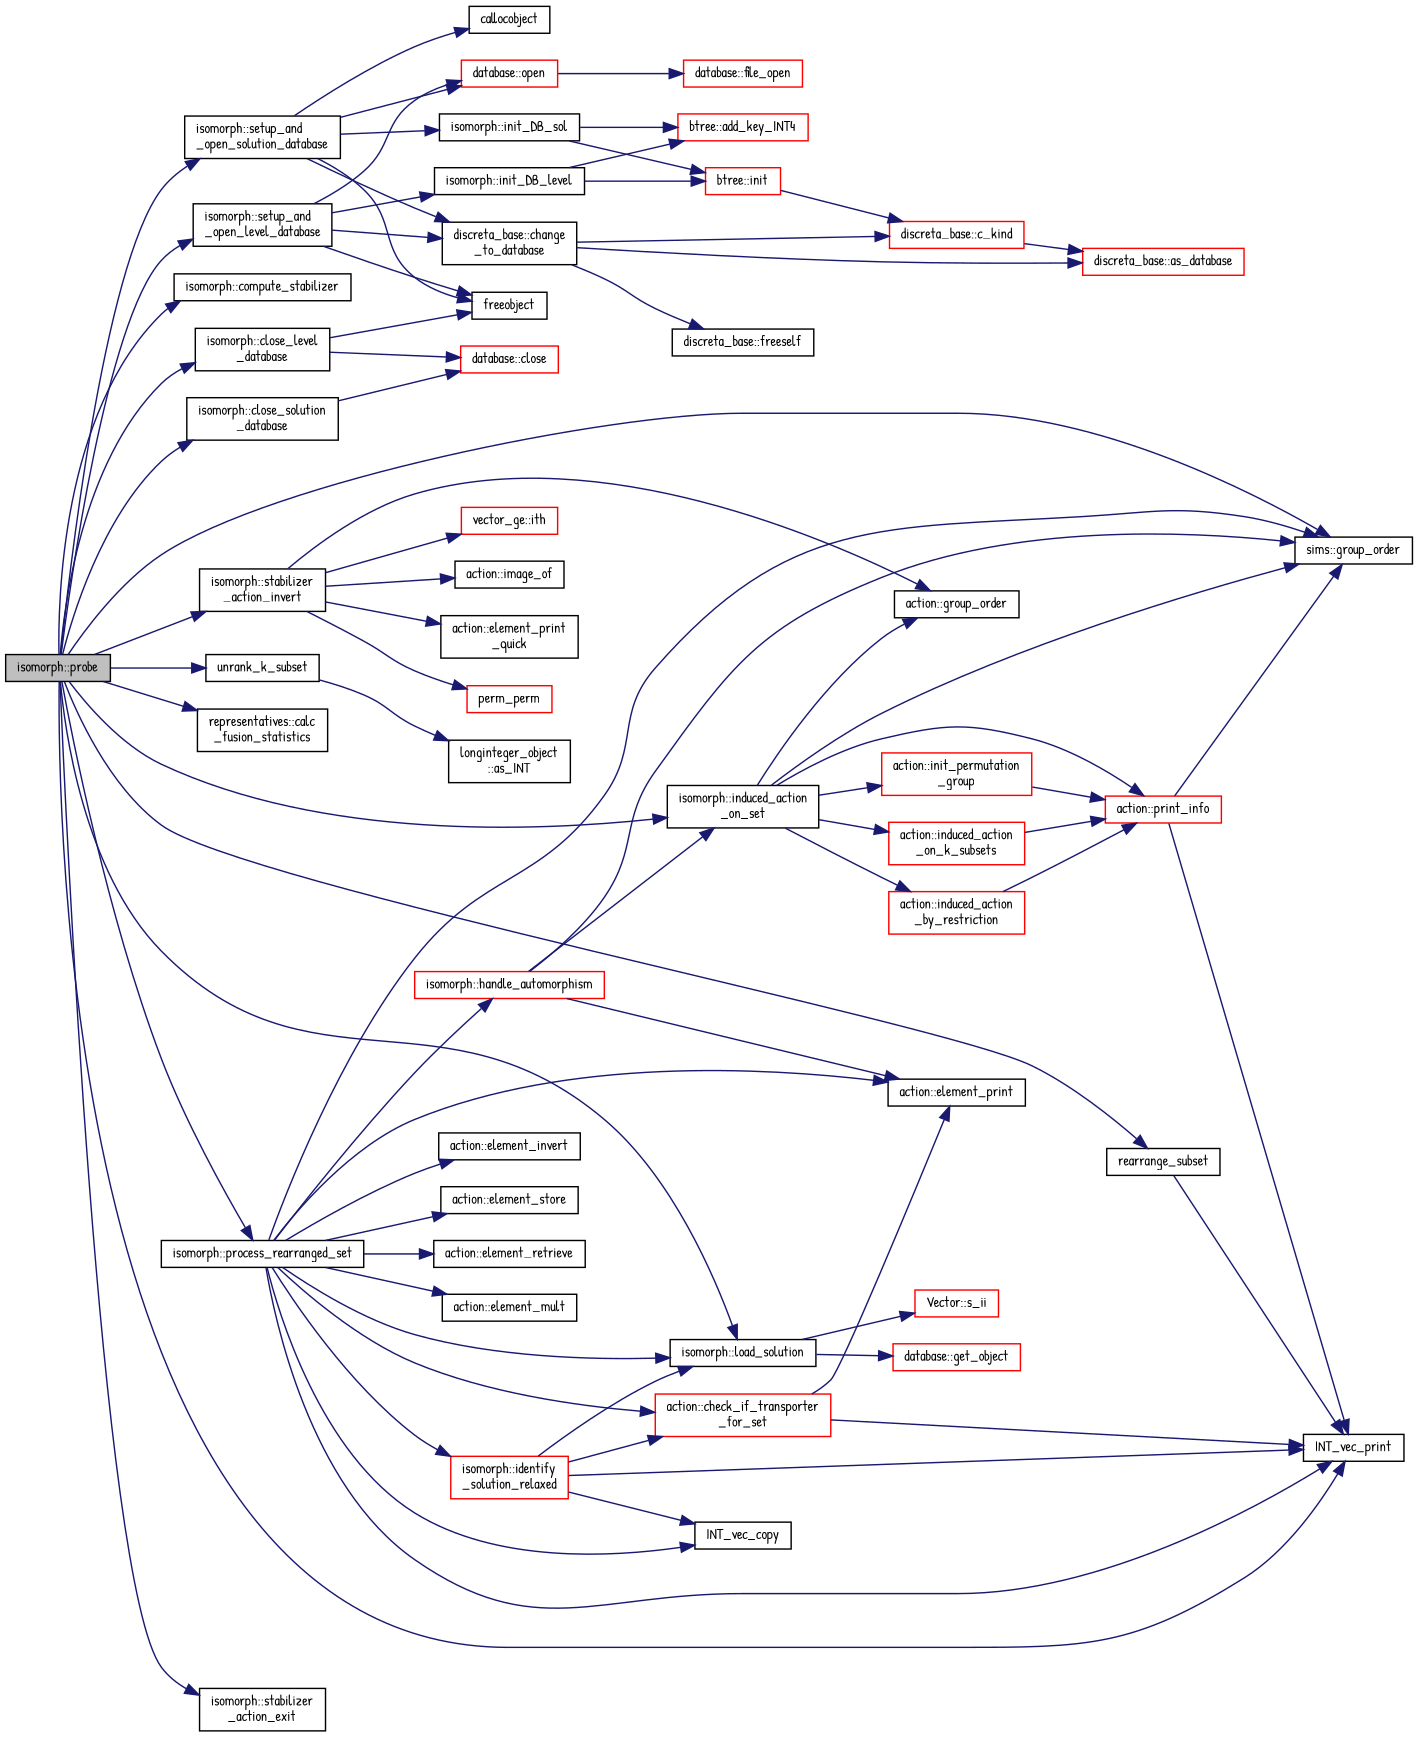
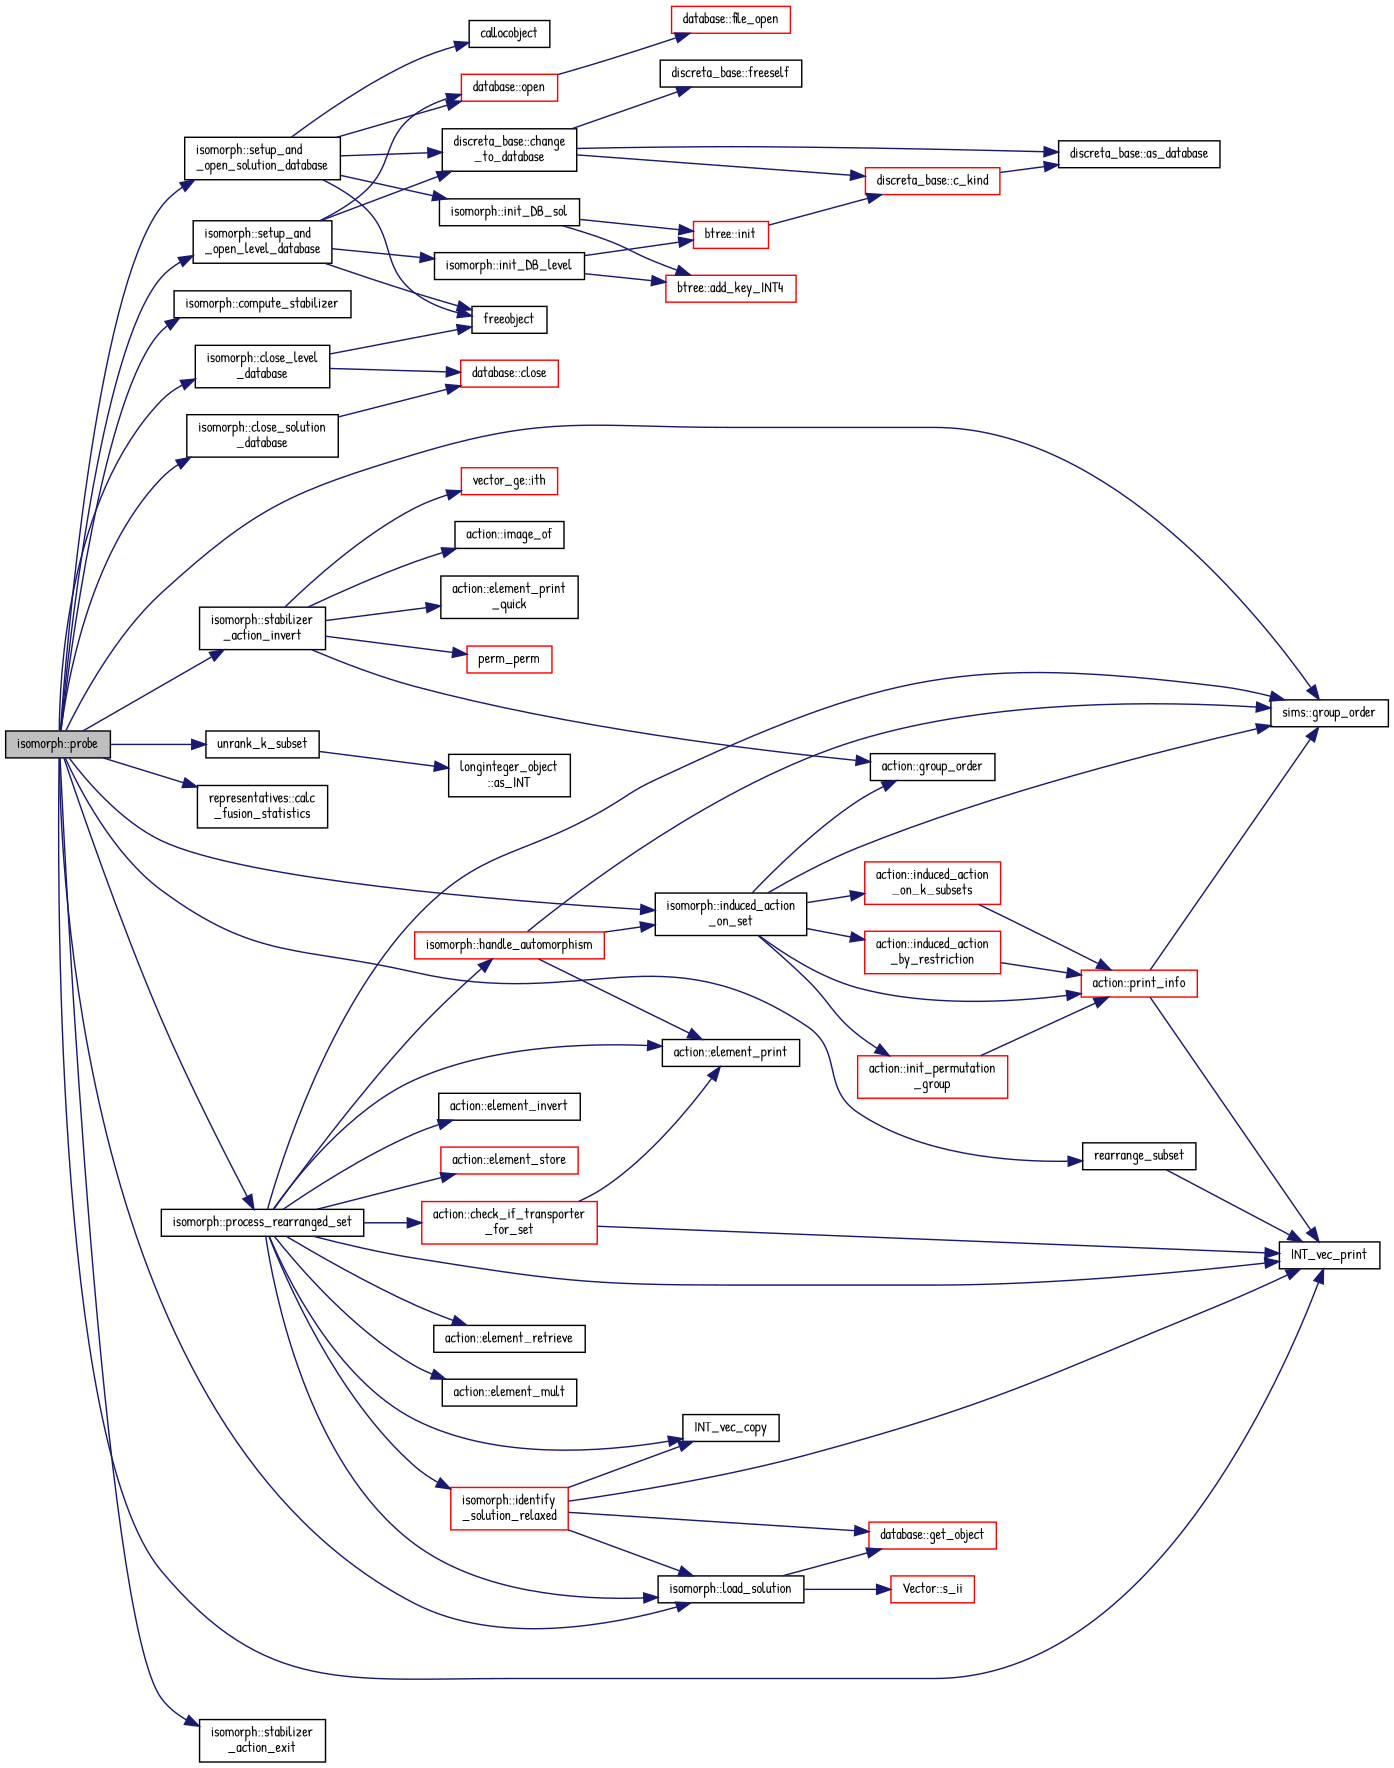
  digraph {
    fontname="Patrick Hand"
    rankdir=LR
    node [color=black fillcolor=white fontname="Patrick Hand" fontsize=10 shape=record style=filled]
    edge [color=midnightblue fontname="Patrick Hand" fontsize=10 labelfontname=Helvetica labelfontsize=10 style=solid]
    n1 [fillcolor=grey75 fontcolor=black height=0.2 label="isomorph::probe" width=0.4]
    n2 [height=0.2 label="isomorph::setup_and\l_open_solution_database" width=0.4]
    n3 [height=0.2 label="isomorph::setup_and\l_open_level_database" width=0.4]
    n4 [height=0.2 label="isomorph::compute_stabilizer" width=0.4]
    n5 [height=0.2 label="sims::group_order" width=0.4]
    n6 [height=0.2 label="isomorph::load_solution" width=0.4]
    n7 [height=0.2 label=INT_vec_print width=0.4]
    n8 [height=0.2 label="isomorph::induced_action\l_on_set" width=0.4]
    n9 [height=0.2 label="isomorph::stabilizer\l_action_invert" width=0.4]
    n10 [height=0.2 label="representatives::calc\l_fusion_statistics" width=0.4]
    n11 [height=0.2 label=unrank_k_subset width=0.4]
    n12 [height=0.2 label=rearrange_subset width=0.4]
    n13 [height=0.2 label="isomorph::process_rearranged_set" width=0.4]
    n14 [height=0.2 label="isomorph::close_level\l_database" width=0.4]
    n15 [height=0.2 label="isomorph::close_solution\l_database" width=0.4]
    n16 [height=0.2 label="isomorph::stabilizer\l_action_exit" width=0.4]
    n17 [height=0.2 label=freeobject width=0.4]
    n18 [height=0.2 label=callocobject width=0.4]
    n19 [height=0.2 label="discreta_base::change\l_to_database" width=0.4]
    n20 [height=0.2 label="isomorph::init_DB_sol" width=0.4]
    n21 [color=red height=0.2 label="database::open" width=0.4]
    n22 [height=0.2 label="isomorph::init_DB_level" width=0.4]
    n23 [color=red height=0.2 label="database::get_object" width=0.4]
    n24 [color=red height=0.2 label="Vector::s_ii" width=0.4]
    n25 [color=red height=0.2 label="action::induced_action\l_by_restriction" width=0.4]
    n26 [color=red height=0.2 label="action::print_info" width=0.4]
    n27 [height=0.2 label="action::group_order" width=0.4]
    n28 [color=red height=0.2 label="action::init_permutation\l_group" width=0.4]
    n29 [color=red height=0.2 label="action::induced_action\l_on_k_subsets" width=0.4]
    n30 [color=red height=0.2 label="vector_ge::ith" width=0.4]
    n31 [height=0.2 label="action::image_of" width=0.4]
    n32 [height=0.2 label="action::element_print\l_quick" width=0.4]
    n33 [color=red height=0.2 label=perm_perm width=0.4]
    n34 [height=0.2 label="longinteger_object\l::as_INT" width=0.4]
    n35 [color=red height=0.2 label="isomorph::identify\l_solution_relaxed" width=0.4]
    n36 [height=0.2 label=INT_vec_copy width=0.4]
    n37 [color=red height=0.2 label="action::check_if_transporter\l_for_set" width=0.4]
    n38 [height=0.2 label="action::element_print" width=0.4]
    n39 [color=red height=0.2 label="isomorph::handle_automorphism" width=0.4]
    n40 [height=0.2 label="action::element_invert" width=0.4]
-   n41 [height=0.2 label="action::element_store" width=0.4]
+   n41 [color=red height=0.2 label="action::element_store" width=0.4]
    n42 [height=0.2 label="action::element_retrieve" width=0.4]
    n43 [height=0.2 label="action::element_mult" width=0.4]
    n44 [color=red height=0.2 label="database::close" width=0.4]
    n45 [height=0.2 label="discreta_base::freeself" width=0.4]
    n46 [color=red height=0.2 label="discreta_base::c_kind" width=0.4]
-   n47 [color=red height=0.2 label="discreta_base::as_database" width=0.4]
+   n47 [height=0.2 label="discreta_base::as_database" width=0.4]
    n48 [color=red height=0.2 label="btree::init" width=0.4]
    n49 [color=red height=0.2 label="btree::add_key_INT4" width=0.4]
    n50 [color=red height=0.2 label="database::file_open" width=0.4]
    n1 -> n2
    n1 -> n3
    n1 -> n4
    n1 -> n5
    n1 -> n6
    n1 -> n7
    n1 -> n8
    n1 -> n9
    n1 -> n10
    n1 -> n11
    n1 -> n12
    n1 -> n13
    n1 -> n14
    n1 -> n15
    n1 -> n16
    n2 -> n17
    n2 -> n18
    n2 -> n19
    n2 -> n20
    n2 -> n21
    n3 -> n17
    n3 -> n19
    n3 -> n21
    n3 -> n22
    n6 -> n23
    n6 -> n24
    n8 -> n5
    n8 -> n25
    n8 -> n26
    n8 -> n27
    n8 -> n28
    n8 -> n29
    n9 -> n27
    n9 -> n30
    n9 -> n31
    n9 -> n32
    n9 -> n33
    n11 -> n34
    n12 -> n7
    n13 -> n5
    n13 -> n6
    n13 -> n7
    n13 -> n35
    n13 -> n36
    n13 -> n37
    n13 -> n38
    n13 -> n39
    n13 -> n40
    n13 -> n41
    n13 -> n42
    n13 -> n43
    n14 -> n17
    n14 -> n44
    n15 -> n44
    n19 -> n45
    n19 -> n46
    n19 -> n47
    n20 -> n48
    n20 -> n49
    n21 -> n50
    n22 -> n48
    n22 -> n49
    n25 -> n26
    n26 -> n5
    n26 -> n7
    n28 -> n26
    n29 -> n26
    n35 -> n6
    n35 -> n7
    n35 -> n36
-   n35 -> n37
+   n35 -> n23
    n37 -> n7
    n37 -> n38
    n39 -> n5
    n39 -> n8
    n39 -> n38
    n46 -> n47
    n48 -> n46
  }
